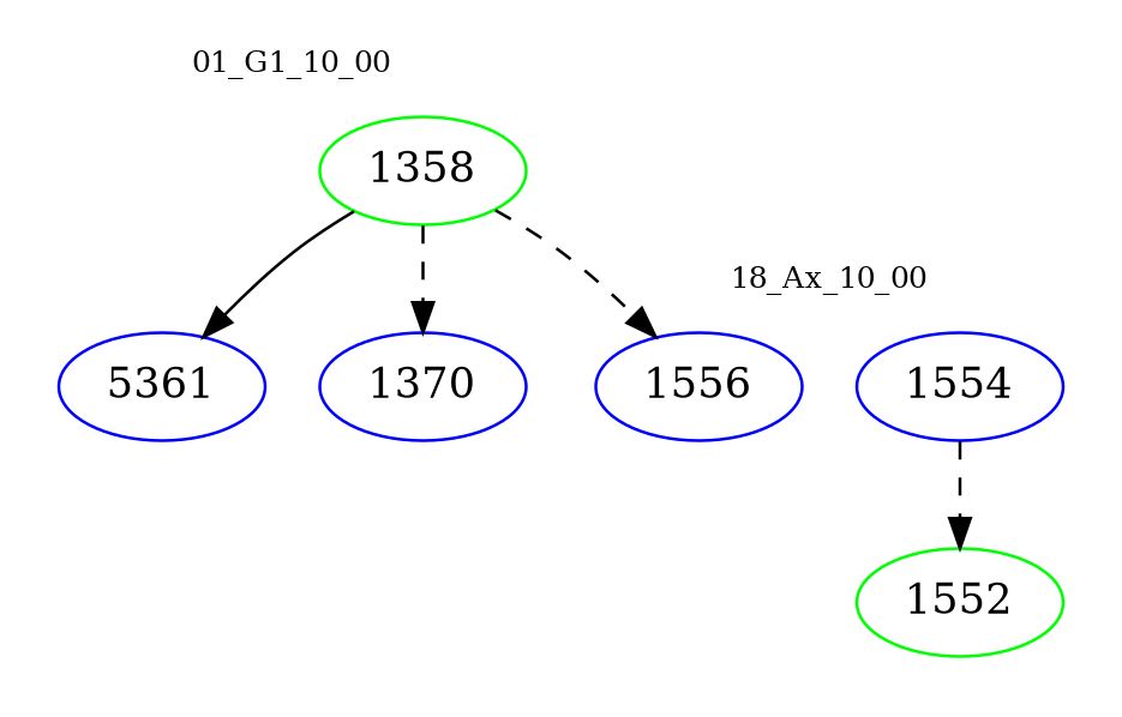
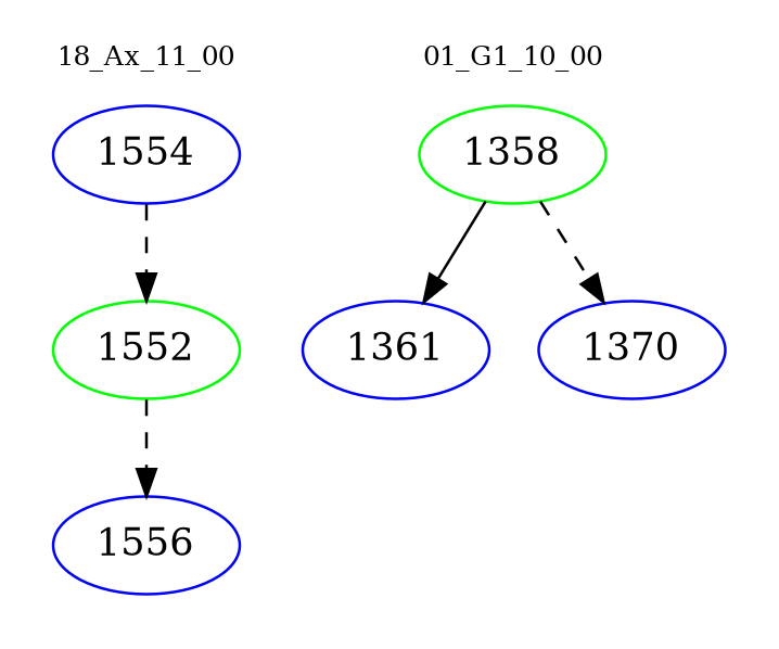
  digraph {
    node [color=blue]
    edge [color=black style=dashed]
    n1 [label=1554]
    n2 [color=green label=1552]
    n3 [label=1556]
-   n4 [label=5361]
+   n4 [label=1361]
    n5 [color=green label=1358]
    n6 [label=1370]
    subgraph cluster_1 {
      color=white
      fontsize=10
-     label="18_Ax_10_00"
+     label="18_Ax_11_00"
      n1
      n2
      n3
    }
    subgraph cluster_2 {
      color=white
      fontsize=10
      label="01_G1_10_00"
      n4
      n5
      n6
    }
    n1 -> n2
-   n5 -> n3
+   n2 -> n3
    n5 -> n4 [style=solid]
    n5 -> n6
  }
